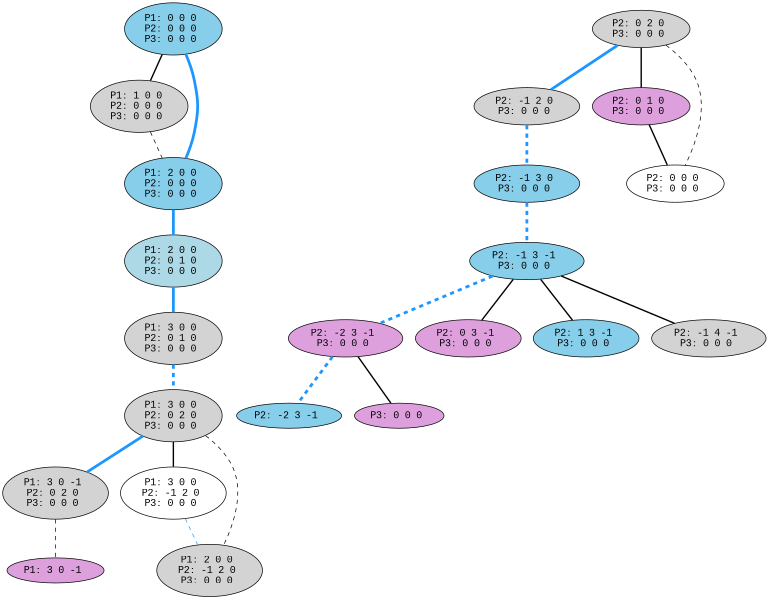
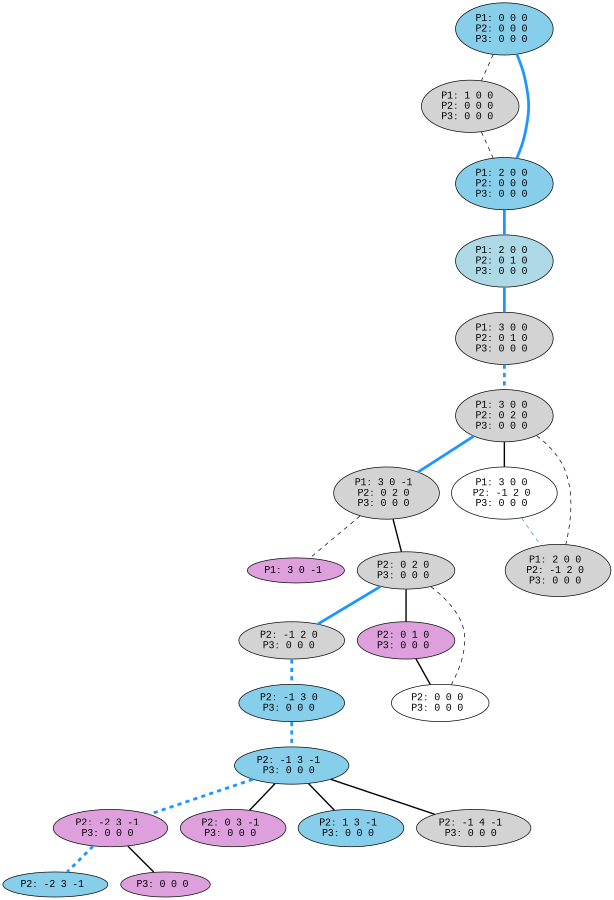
  graph {
    color=black
    fontname="Liberation Mono"
    node [fillcolor=lightgrey fontname="Liberation Mono" style=filled]
    edge [color=black fontname="Liberation Mono" style=bold]
    n1 [fillcolor=skyblue label="P1: 0 0 0 \nP2: 0 0 0 \nP3: 0 0 0 \n"]
    n2 [label="P1: 1 0 0 \nP2: 0 0 0 \nP3: 0 0 0 \n"]
    n3 [fillcolor=skyblue label="P1: 2 0 0 \nP2: 0 0 0 \nP3: 0 0 0 \n"]
    n4 [fillcolor=lightblue label="P1: 2 0 0 \nP2: 0 1 0 \nP3: 0 0 0 \n"]
    n5 [label="P1: 3 0 0 \nP2: 0 1 0 \nP3: 0 0 0 \n"]
    n6 [label="P1: 3 0 0 \nP2: 0 2 0 \nP3: 0 0 0 \n"]
    n7 [label="P1: 3 0 -1 \nP2: 0 2 0 \nP3: 0 0 0 \n"]
    n8 [fillcolor=white label="P1: 3 0 0 \nP2: -1 2 0 \nP3: 0 0 0 \n"]
    n9 [label="P1: 2 0 0 \nP2: -1 2 0 \nP3: 0 0 0 \n"]
    n10 [fillcolor=plum label="P1: 3 0 -1 \n"]
    n11 [label="P2: 0 2 0 \nP3: 0 0 0 \n"]
    n12 [label="P2: -1 2 0 \nP3: 0 0 0 \n"]
    n13 [fillcolor=plum label="P2: 0 1 0 \nP3: 0 0 0 \n"]
    n14 [fillcolor=white label="P2: 0 0 0 \nP3: 0 0 0 \n"]
    n15 [fillcolor=skyblue label="P2: -1 3 0 \nP3: 0 0 0 \n"]
    n16 [fillcolor=skyblue label="P2: -1 3 -1 \nP3: 0 0 0 \n"]
    n17 [fillcolor=plum label="P2: -2 3 -1 \nP3: 0 0 0 \n"]
    n18 [fillcolor=plum label="P2: 0 3 -1 \nP3: 0 0 0 \n"]
    n19 [fillcolor=skyblue label="P2: 1 3 -1 \nP3: 0 0 0 \n"]
    n20 [label="P2: -1 4 -1 \nP3: 0 0 0 \n"]
    n21 [fillcolor=skyblue label="P2: -2 3 -1 \n"]
    n22 [fillcolor=plum label="P3: 0 0 0 \n"]
-   n1 -- n2
+   n1 -- n2 [style=dashed]
    n1 -- n3 [color="#1E96FF" penwidth=4.0]
    n2 -- n3 [style=dashed]
    n3 -- n4 [color="#1E96FF" penwidth=4.0]
    n4 -- n5 [color="#1E96FF" penwidth=4.0]
    n5 -- n6 [color="#1E96FF" penwidth=4.0 style=dashed]
    n6 -- n7 [color="#1E96FF" penwidth=4.0]
    n6 -- n8
    n6 -- n9 [style=dashed]
    n7 -- n10 [style=dashed]
+   n7 -- n11
    n8 -- n9 [color="#1E96FF" style=dashed]
    n11 -- n12 [color="#1E96FF" penwidth=4.0]
    n11 -- n13
    n11 -- n14 [style=dashed]
    n12 -- n15 [color="#1E96FF" penwidth=4.0 style=dashed]
    n13 -- n14
    n15 -- n16 [color="#1E96FF" penwidth=4.0 style=dashed]
    n16 -- n17 [color="#1E96FF" penwidth=4.0 style=dashed]
    n16 -- n18
    n16 -- n19
    n16 -- n20
    n17 -- n21 [color="#1E96FF" penwidth=4.0 style=dashed]
    n17 -- n22
  }
